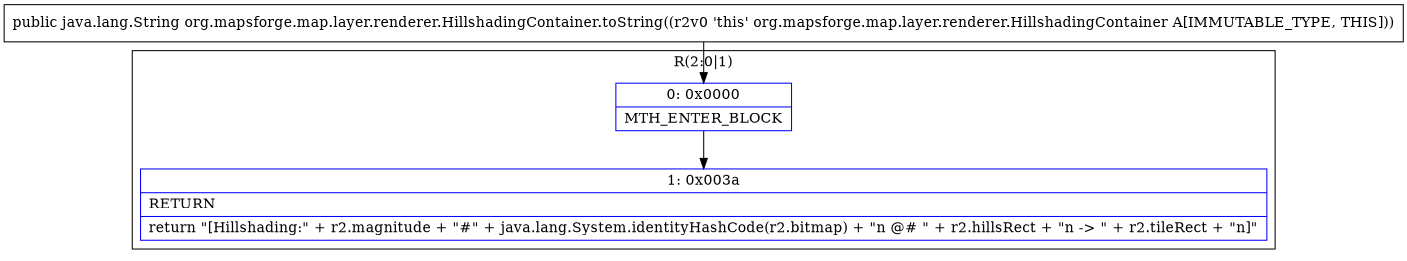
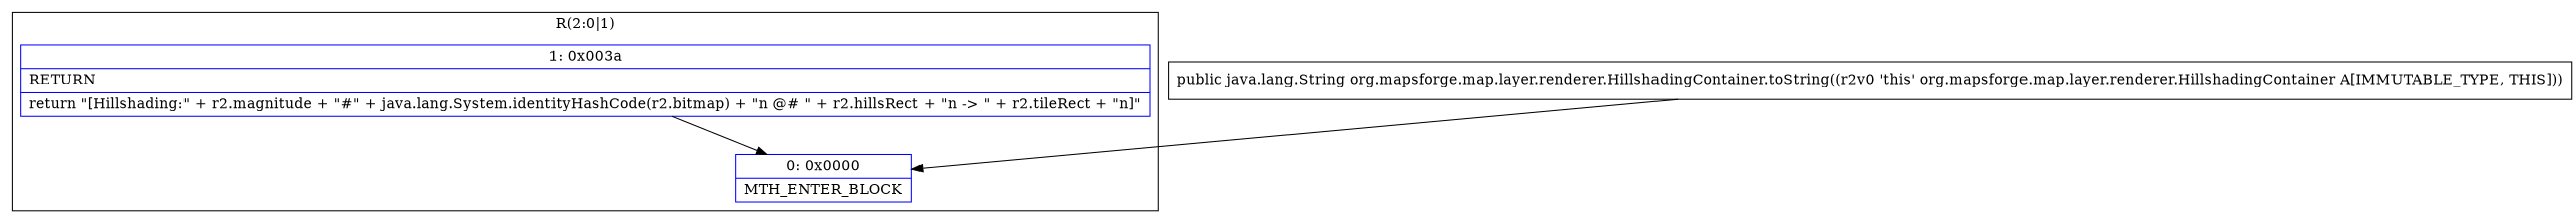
  digraph {
    node [color=blue shape=record]
    n1 [label="{0\:\ 0x0000|MTH_ENTER_BLOCK\l}"]
    n2 [label="{1\:\ 0x003a|RETURN\l|return \"[Hillshading:\" + r2.magnitude + \"#\" + java.lang.System.identityHashCode(r2.bitmap) + \"n @# \" + r2.hillsRect + \"n \-\> \" + r2.tileRect + \"n]\"\l}"]
    n3 [label="{public java.lang.String org.mapsforge.map.layer.renderer.HillshadingContainer.toString((r2v0 'this' org.mapsforge.map.layer.renderer.HillshadingContainer A[IMMUTABLE_TYPE, THIS])) }" color=""]
    subgraph cluster_1 {
      label="R(2:0|1)"
      n1
      n2
    }
-   n1 -> n2
+   n2 -> n1
    n3 -> n1
  }
